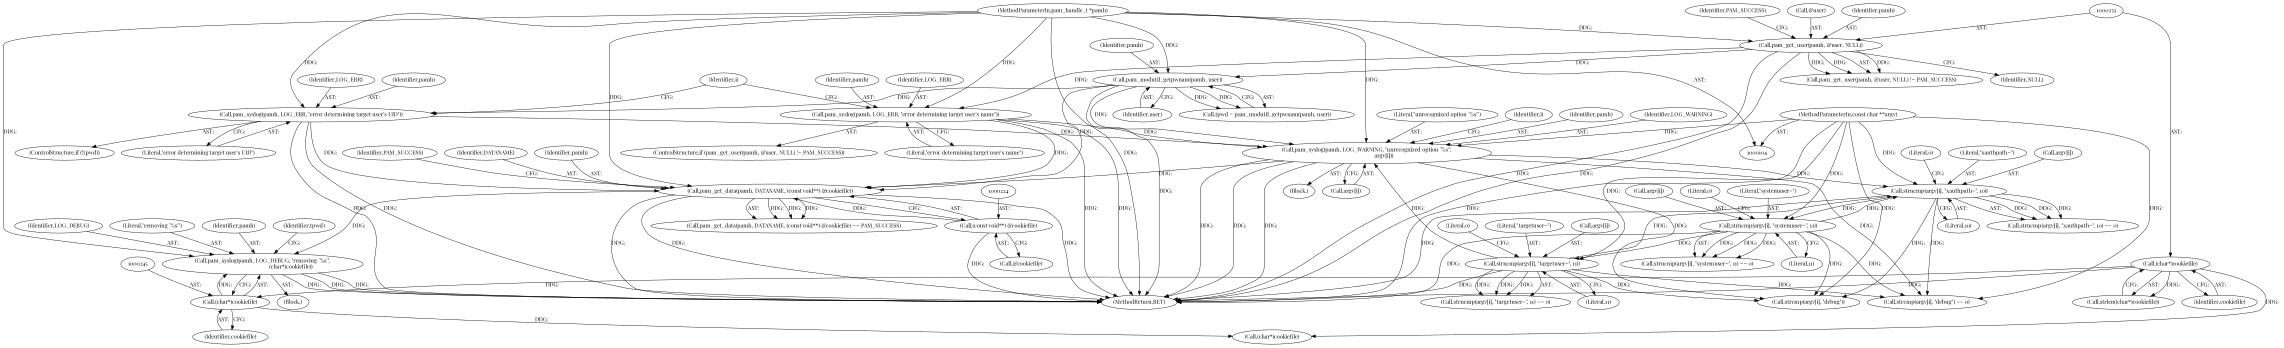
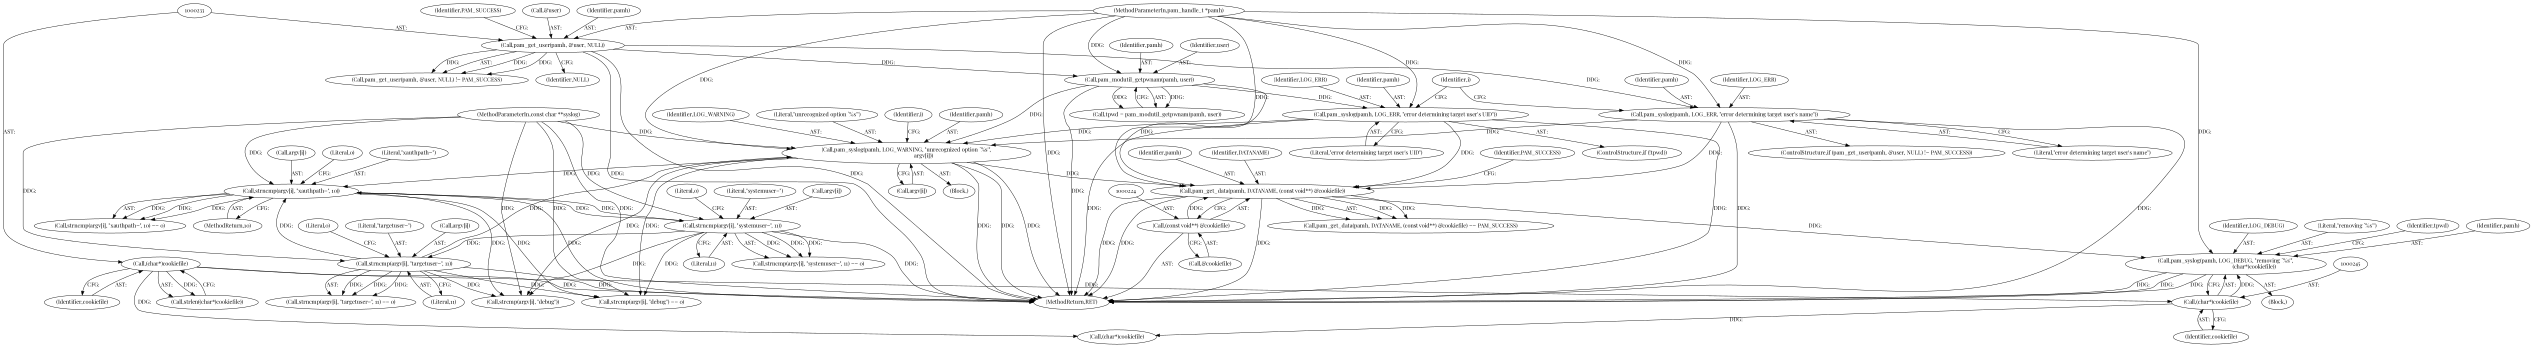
  digraph {
    fontname="Playfair Display"
    node [fontname="Playfair Display"]
    edge [fontname="Playfair Display"]
    n1 [label="(Call,pam_syslog(pamh, LOG_DEBUG, \"removing `%s'\",\n                                      (char*)cookiefile))"]
    n2 [label="(Call,(char*)cookiefile)"]
    n3 [label="(MethodReturn,RET)"]
    n4 [label="(Block,)"]
    n5 [label="(Identifier,cookiefile)"]
    n6 [label="(Call,(char*)cookiefile)"]
    n7 [label="(Call,pam_get_data(pamh, DATANAME, (const void**) &cookiefile))"]
    n8 [label="(Call,(const void**) &cookiefile)"]
    n9 [label="(Call,pam_get_data(pamh, DATANAME, (const void**) &cookiefile) == PAM_SUCCESS)"]
    n10 [label="(Call,&cookiefile)"]
    n11 [label="(Call,pam_syslog(pamh, LOG_ERR, \"error determining target user's name\"))"]
    n12 [label="(Call,pam_syslog(pamh, LOG_WARNING, \"unrecognized option `%s'\",\n                       argv[i]))"]
    n13 [label="(Literal,\"error determining target user's name\")"]
    n14 [label="(ControlStructure,if (pam_get_user(pamh, &user, NULL) != PAM_SUCCESS))"]
    n15 [label="(Call,strncmp(argv[i], \"xauthpath=\", 10))"]
    n16 [label="(Call,strcmp(argv[i], \"debug\") == 0)"]
    n17 [label="(Call,argv[i])"]
    n18 [label="(Call,strcmp(argv[i], \"debug\"))"]
    n19 [label="(Block,)"]
    n20 [label="(Call,pam_get_user(pamh, &user, NULL))"]
    n21 [label="(Call,pam_modutil_getpwnam(pamh, user))"]
    n22 [label="(Call,pam_get_user(pamh, &user, NULL) != PAM_SUCCESS)"]
    n23 [label="(Identifier,NULL)"]
    n24 [label="(Call,pam_syslog(pamh, LOG_ERR, \"error determining target user's UID\"))"]
    n25 [label="(Call,tpwd = pam_modutil_getpwnam(pamh, user))"]
    n26 [label="(Identifier,user)"]
    n27 [label="(MethodParameterIn,pam_handle_t *pamh)"]
-   1000104
    n29 [label="(ControlStructure,if (!tpwd))"]
    n30 [label="(Literal,\"error determining target user's UID\")"]
    n31 [label="(Call,strncmp(argv[i], \"systemuser=\", 11))"]
    n32 [label="(Call,strncmp(argv[i], \"xauthpath=\", 10) == 0)"]
-   n33 [label="(Literal,10)"]
+   n33 [label="(MethodReturn,10)"]
    n34 [label="(Call,strncmp(argv[i], \"targetuser=\", 11))"]
    n35 [label="(Literal,11)"]
    n36 [label="(Call,strncmp(argv[i], \"targetuser=\", 11) == 0)"]
    n37 [label="(Literal,11)"]
    n38 [label="(Call,strncmp(argv[i], \"systemuser=\", 11) == 0)"]
-   n39 [label="(MethodParameterIn,const char **argv)"]
+   n39 [label="(MethodParameterIn,const char **syslog)"]
    n40 [label="(Call,(char*)cookiefile)"]
    n41 [label="(Call,strlen((char*)cookiefile))"]
    n42 [label="(Identifier,cookiefile)"]
    n43 [label="(Literal,0)"]
    n44 [label="(Identifier,LOG_DEBUG)"]
    n45 [label="(Identifier,pamh)"]
    n46 [label="(Literal,\"removing `%s'\")"]
    n47 [label="(Identifier,pamh)"]
    n48 [label="(Literal,0)"]
    n49 [label="(Identifier,PAM_SUCCESS)"]
    n50 [label="(Identifier,pamh)"]
    n51 [label="(Identifier,DATANAME)"]
    n52 [label="(Identifier,i)"]
    n53 [label="(Literal,\"targetuser=\")"]
    n54 [label="(Identifier,tpwd)"]
    n55 [label="(Identifier,LOG_WARNING)"]
    n56 [label="(Identifier,pamh)"]
    n57 [label="(Literal,\"xauthpath=\")"]
    n58 [label="(Literal,\"unrecognized option `%s'\")"]
    n59 [label="(Identifier,LOG_ERR)"]
    n60 [label="(Call,argv[i])"]
    n61 [label="(Identifier,pamh)"]
    n62 [label="(Identifier,LOG_ERR)"]
    n63 [label="(Call,&user)"]
    n64 [label="(Identifier,i)"]
    n65 [label="(Identifier,pamh)"]
    n66 [label="(Literal,\"systemuser=\")"]
    n67 [label="(Call,argv[i])"]
    n68 [label="(Identifier,pamh)"]
    n69 [label="(Literal,0)"]
    n70 [label="(Call,argv[i])"]
    n71 [label="(Identifier,PAM_SUCCESS)"]
    1000224
    1000245
    1000233
    n1 -> n2 [label="CFG: "]
    n1 -> n3 [label="DDG: "]
    n1 -> n3 [label="DDG: "]
    n1 -> n3 [label="DDG: "]
    n1 -> n4 [label="AST: "]
    n2 -> n1 [label="AST: "]
    n2 -> n1 [label="DDG: "]
    n2 -> n5 [label="CFG: "]
    n2 -> n6 [label="DDG: "]
    n5 -> n2 [label="AST: "]
    n7 -> n1 [label="DDG: "]
    n7 -> n3 [label="DDG: "]
    n7 -> n3 [label="DDG: "]
    n7 -> n3 [label="DDG: "]
    n7 -> n8 [label="CFG: "]
    n7 -> n9 [label="AST: "]
    n7 -> n9 [label="DDG: "]
    n7 -> n9 [label="DDG: "]
    n7 -> n9 [label="DDG: "]
-   n8 -> n3 [label="DDG: "]
+   n8 -> n3 [label="AST: "]
    n8 -> n7 [label="AST: "]
    n8 -> n7 [label="DDG: "]
    n8 -> n10 [label="CFG: "]
    n10 -> n8 [label="AST: "]
    n11 -> n3 [label="DDG: "]
    n11 -> n3 [label="DDG: "]
    n11 -> n7 [label="DDG: "]
    n11 -> n12 [label="DDG: "]
    n11 -> n13 [label="CFG: "]
    n11 -> n14 [label="AST: "]
    n12 -> n3 [label="DDG: "]
    n12 -> n3 [label="DDG: "]
    n12 -> n3 [label="DDG: "]
    n12 -> n7 [label="DDG: "]
    n12 -> n15 [label="DDG: "]
    n12 -> n16 [label="DDG: "]
    n12 -> n17 [label="CFG: "]
    n12 -> n18 [label="DDG: "]
    n12 -> n19 [label="AST: "]
    n13 -> n11 [label="AST: "]
    n15 -> n3 [label="DDG: "]
    n15 -> n16 [label="DDG: "]
    n15 -> n18 [label="DDG: "]
    n15 -> n31 [label="DDG: "]
    n15 -> n32 [label="AST: "]
    n15 -> n32 [label="DDG: "]
    n15 -> n32 [label="DDG: "]
    n15 -> n32 [label="DDG: "]
    n15 -> n33 [label="CFG: "]
    n17 -> n12 [label="AST: "]
    n20 -> n3 [label="DDG: "]
    n20 -> n3 [label="DDG: "]
    n20 -> n11 [label="DDG: "]
    n20 -> n21 [label="DDG: "]
    n20 -> n22 [label="AST: "]
    n20 -> n22 [label="DDG: "]
    n20 -> n22 [label="DDG: "]
    n20 -> n22 [label="DDG: "]
    n20 -> n23 [label="CFG: "]
    n21 -> n3 [label="DDG: "]
    n21 -> n7 [label="DDG: "]
    n21 -> n12 [label="DDG: "]
    n21 -> n24 [label="DDG: "]
    n21 -> n25 [label="AST: "]
    n21 -> n25 [label="DDG: "]
    n21 -> n25 [label="DDG: "]
-   n21 -> n26 [label="CFG: "]
    n24 -> n3 [label="DDG: "]
    n24 -> n3 [label="DDG: "]
    n24 -> n7 [label="DDG: "]
    n24 -> n12 [label="DDG: "]
    n24 -> n29 [label="AST: "]
    n24 -> n30 [label="CFG: "]
    n25 -> n21 [label="CFG: "]
    n26 -> n21 [label="AST: "]
    n27 -> n1 [label="DDG: "]
    n27 -> n3 [label="DDG: "]
    n27 -> n7 [label="DDG: "]
    n27 -> n11 [label="DDG: "]
    n27 -> n12 [label="DDG: "]
-   n27 -> n20 [label="DDG: "]
+   n27 -> n20 [label="AST: "]
    n27 -> n21 [label="DDG: "]
    n27 -> n24 [label="DDG: "]
-   n27 -> 1000104 [label="AST: "]
    n30 -> n24 [label="AST: "]
    n31 -> n3 [label="DDG: "]
    n31 -> n15 [label="DDG: "]
    n31 -> n16 [label="DDG: "]
    n31 -> n18 [label="DDG: "]
    n31 -> n34 [label="DDG: "]
    n31 -> n37 [label="CFG: "]
    n31 -> n38 [label="AST: "]
    n31 -> n38 [label="DDG: "]
    n31 -> n38 [label="DDG: "]
    n31 -> n38 [label="DDG: "]
    n33 -> n15 [label="AST: "]
    n34 -> n3 [label="DDG: "]
    n34 -> n12 [label="DDG: "]
    n34 -> n15 [label="DDG: "]
    n34 -> n16 [label="DDG: "]
    n34 -> n18 [label="DDG: "]
    n34 -> n35 [label="CFG: "]
    n34 -> n36 [label="AST: "]
    n34 -> n36 [label="DDG: "]
    n34 -> n36 [label="DDG: "]
    n34 -> n36 [label="DDG: "]
    n35 -> n34 [label="AST: "]
    n37 -> n31 [label="AST: "]
    n39 -> n3 [label="DDG: "]
    n39 -> n12 [label="DDG: "]
    n39 -> n15 [label="DDG: "]
    n39 -> n16 [label="DDG: "]
    n39 -> n18 [label="DDG: "]
-   n39 -> 1000104 [label="AST: "]
    n39 -> n31 [label="DDG: "]
    n39 -> n34 [label="DDG: "]
    n40 -> n2 [label="DDG: "]
    n40 -> n3 [label="DDG: "]
    n40 -> n6 [label="DDG: "]
    n40 -> n41 [label="AST: "]
    n40 -> n41 [label="DDG: "]
    n40 -> n42 [label="CFG: "]
    n41 -> n40 [label="CFG: "]
    n42 -> n40 [label="AST: "]
    n43 -> n31 [label="CFG: "]
    n44 -> n1 [label="AST: "]
    n45 -> n20 [label="AST: "]
    n46 -> n1 [label="AST: "]
    n47 -> n7 [label="AST: "]
    n48 -> n15 [label="CFG: "]
    n49 -> n20 [label="CFG: "]
    n50 -> n12 [label="AST: "]
    n51 -> n7 [label="AST: "]
    n52 -> n11 [label="CFG: "]
    n52 -> n24 [label="CFG: "]
    n53 -> n34 [label="AST: "]
    n54 -> n1 [label="CFG: "]
    n55 -> n12 [label="AST: "]
    n56 -> n21 [label="AST: "]
    n57 -> n15 [label="AST: "]
    n58 -> n12 [label="AST: "]
    n59 -> n24 [label="AST: "]
    n60 -> n34 [label="AST: "]
    n61 -> n24 [label="AST: "]
    n62 -> n11 [label="AST: "]
    n63 -> n20 [label="AST: "]
    n64 -> n12 [label="CFG: "]
    n65 -> n1 [label="AST: "]
    n66 -> n31 [label="AST: "]
    n67 -> n31 [label="AST: "]
    n68 -> n11 [label="AST: "]
    n69 -> n34 [label="CFG: "]
    n70 -> n15 [label="AST: "]
    n71 -> n7 [label="CFG: "]
    1000224 -> n8 [label="AST: "]
    1000245 -> n2 [label="AST: "]
    1000233 -> n20 [label="AST: "]
    1000233 -> n40 [label="AST: "]
  }
